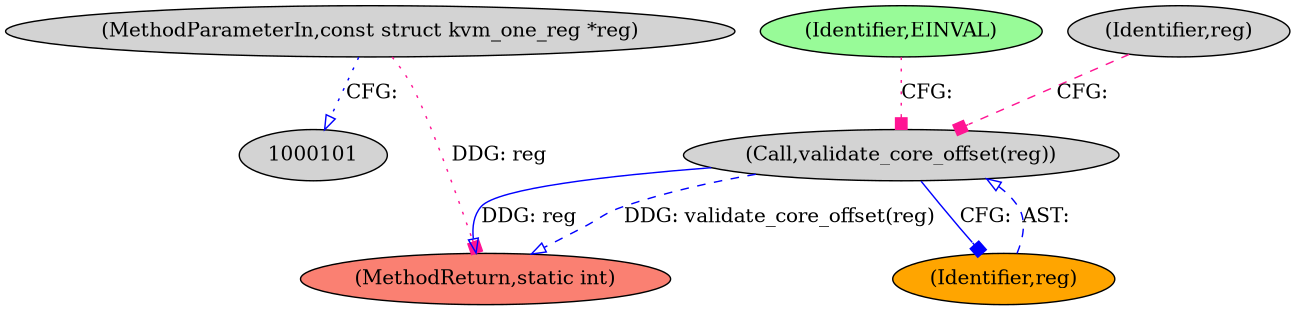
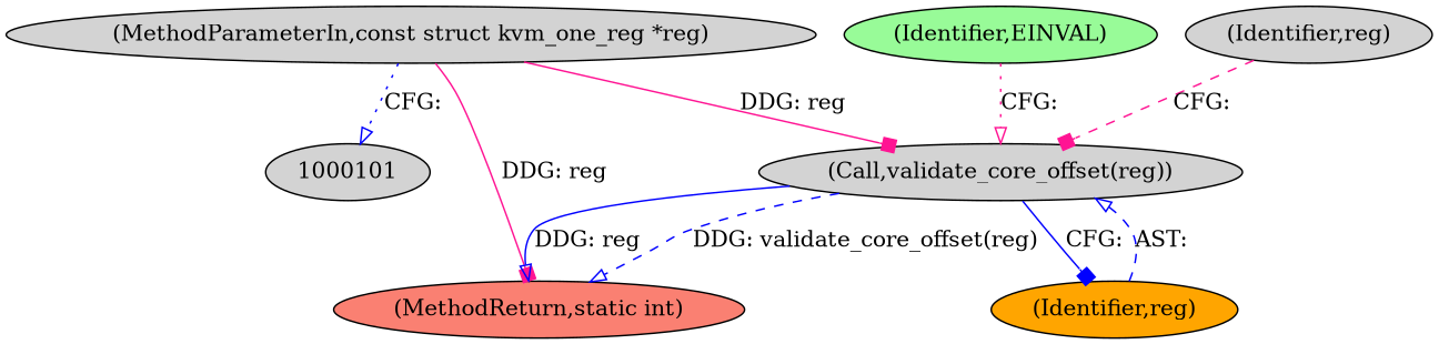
  digraph {
    node [fillcolor=lightgrey style=filled]
    edge [arrowhead=box color=blue style=solid]
    n1 [label="(MethodParameterIn,const struct kvm_one_reg *reg)"]
    n2 [label="(Call,validate_core_offset(reg))"]
    n3 [fillcolor=salmon label="(MethodReturn,static int)"]
    1000101
    n5 [fillcolor=orange label="(Identifier,reg)"]
    n6 [fillcolor=palegreen label="(Identifier,EINVAL)"]
    n7 [label="(Identifier,reg)"]
-   n1 -> n3 [color=deeppink label="DDG: reg" style=dotted]
+   n1 -> n2 [color=deeppink label="DDG: reg"]
+   n1 -> n3 [color=deeppink label="DDG: reg"]
    n1 -> 1000101 [arrowhead=onormal label="CFG: " style=dotted]
    n2 -> n3 [arrowhead=onormal label="DDG: validate_core_offset(reg)" style=dashed]
    n2 -> n3 [arrowhead=onormal label="DDG: reg"]
    n2 -> n5 [label="CFG: "]
    n5 -> n2 [arrowhead=onormal label="AST: " style=dashed]
-   n6 -> n2 [color=deeppink label="CFG: " style=dotted]
+   n6 -> n2 [arrowhead=onormal color=deeppink label="CFG: " style=dotted]
    n7 -> n2 [color=deeppink label="CFG: " style=dashed]
  }
